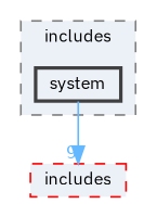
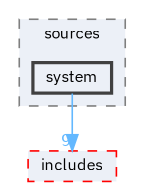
  digraph {
    compound=true
    fontname="IBM Plex Sans"
    node [fillcolor="#ecf0f7" fontname="IBM Plex Sans" fontsize=10 shape=box]
    n1 [color=grey25 height=0.2 label=system style="filled,bold" width=0.4]
    n2 [color=red height=0.2 label=includes style="filled,dashed" width=0.4]
    subgraph cluster_1 {
      bgcolor="#ecf0f7"
      fontsize=10
-     label=includes
+     label=sources
      pencolor=grey50
      style="filled,dashed"
      n1
    }
    n1 -> n2 [color=steelblue1 fontcolor=steelblue1 fontname="IBM Plex Sans" fontsize=10 headlabel=9 labeldistance=1.5 labelfontname=Helvetica labelfontsize=10]
  }
